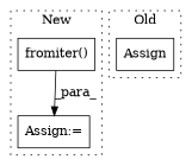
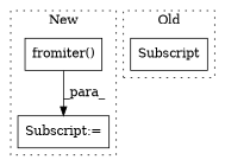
  digraph {
    node [shape=box]
    n1 [a=75 l="12,19" label="fromiter()" s="9426,9459"]
-   n2 [a=68 l=3 label="Assign:=" s=9423]
-   n3 [a=63 l="15,0" label=Assign s="9234,0"]
+   n2 [a=68 l=3 label="Subscript:=" s=9423]
+   n3 [a=63 l="15,0" label=Subscript s="9234,0"]
    subgraph cluster_1 {
      label=New
      style=dotted
      n1
      n2
    }
    subgraph cluster_2 {
      label=Old
      style=dotted
      n3
    }
    n1 -> n2 [label=_para_]
  }
